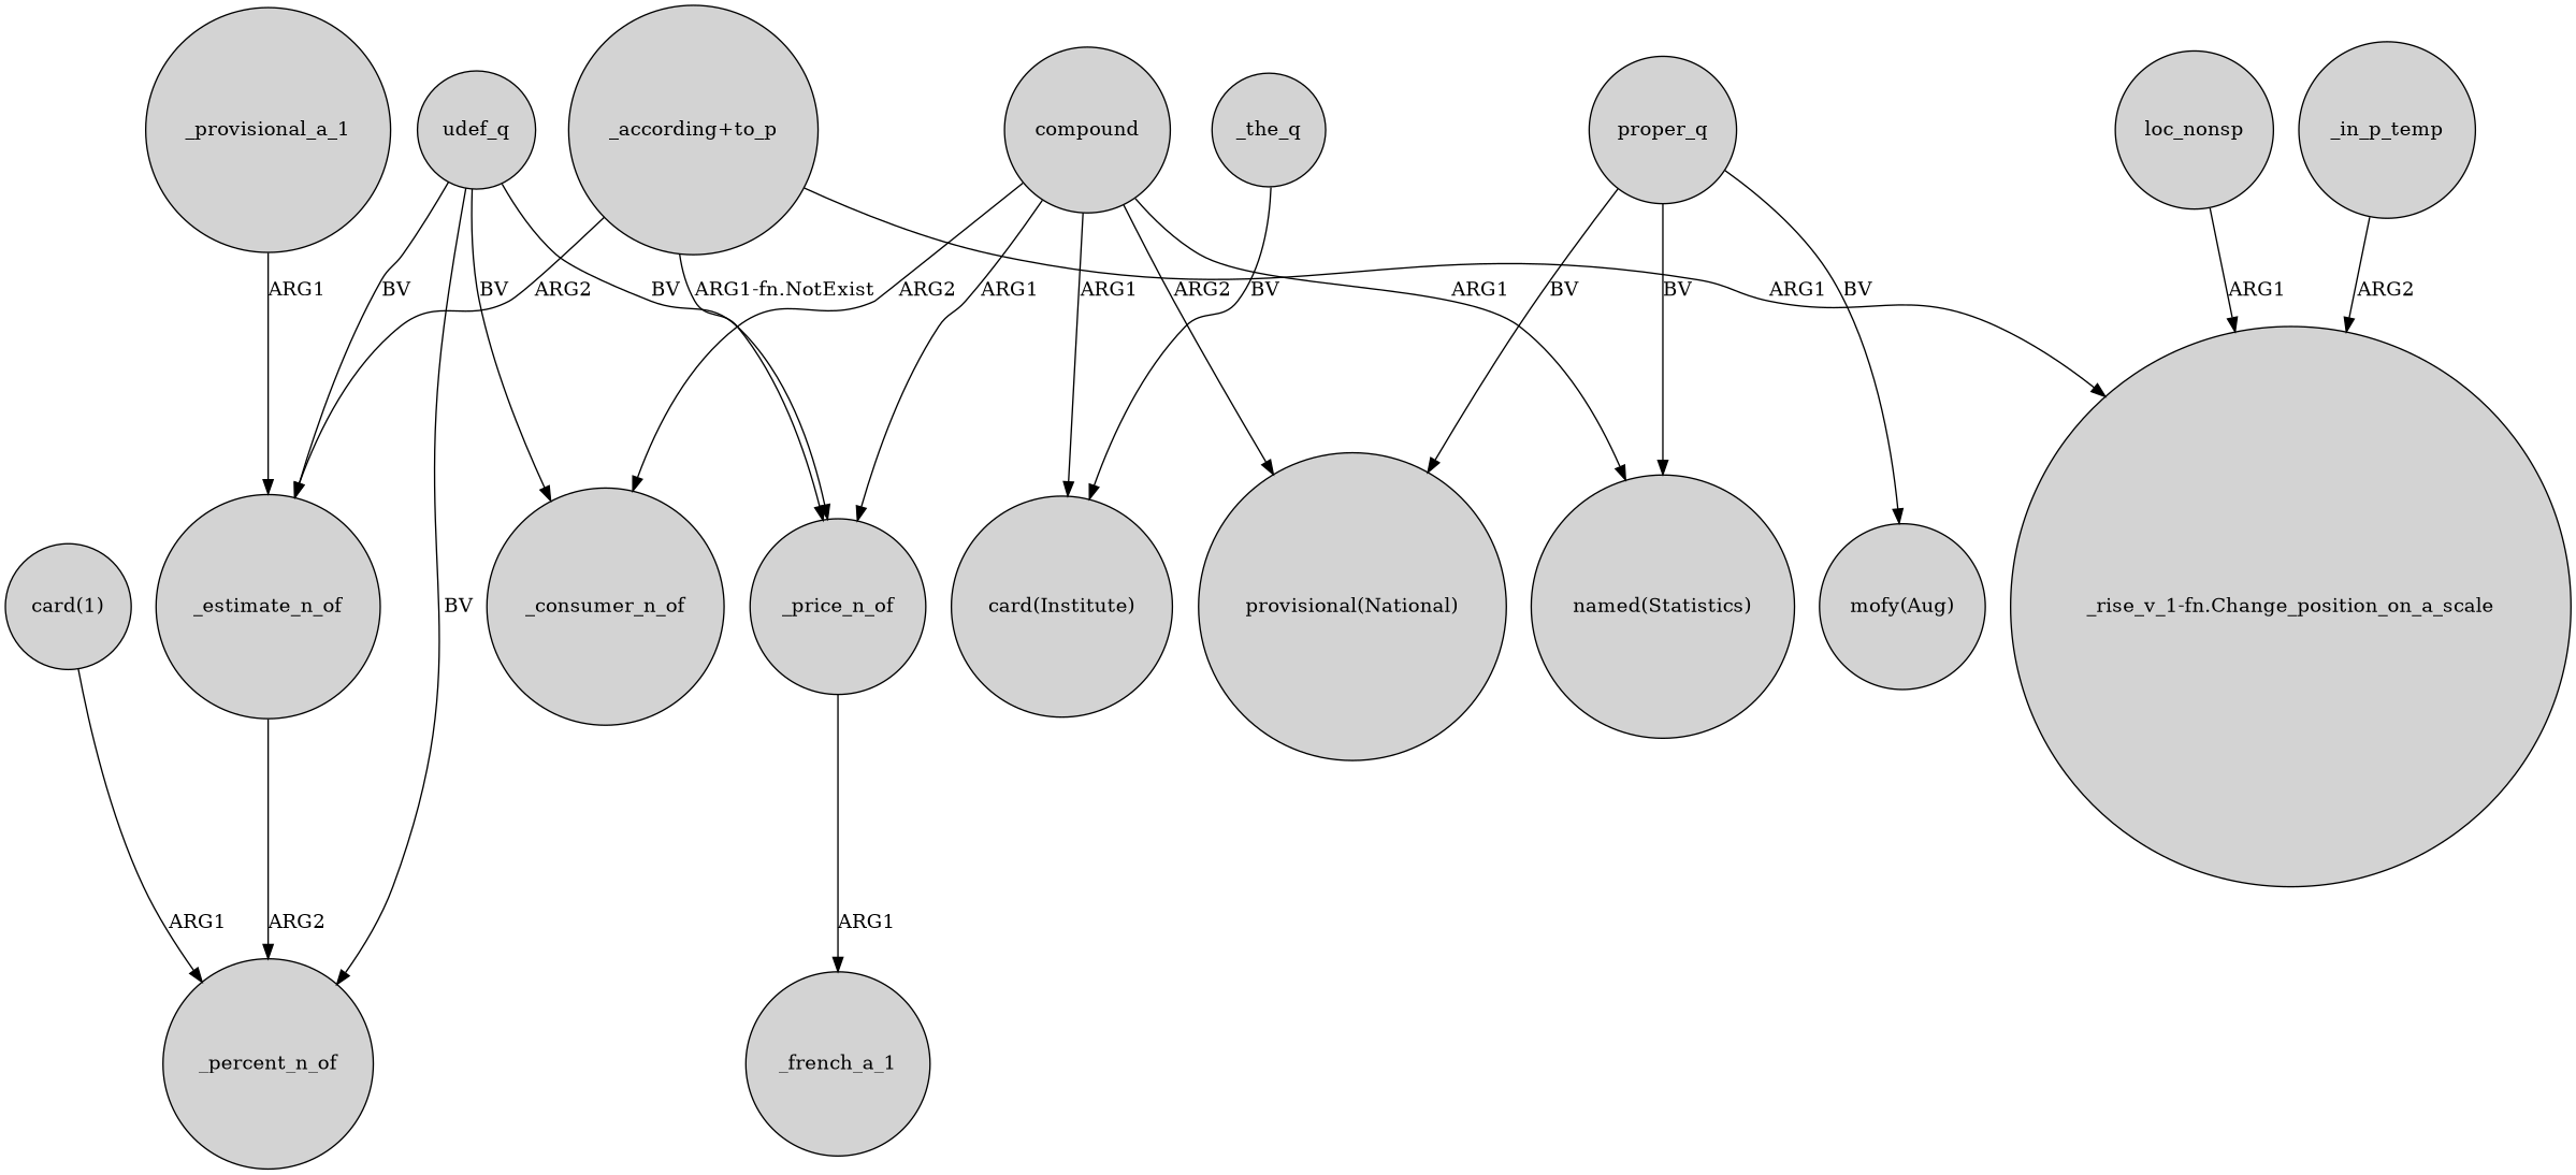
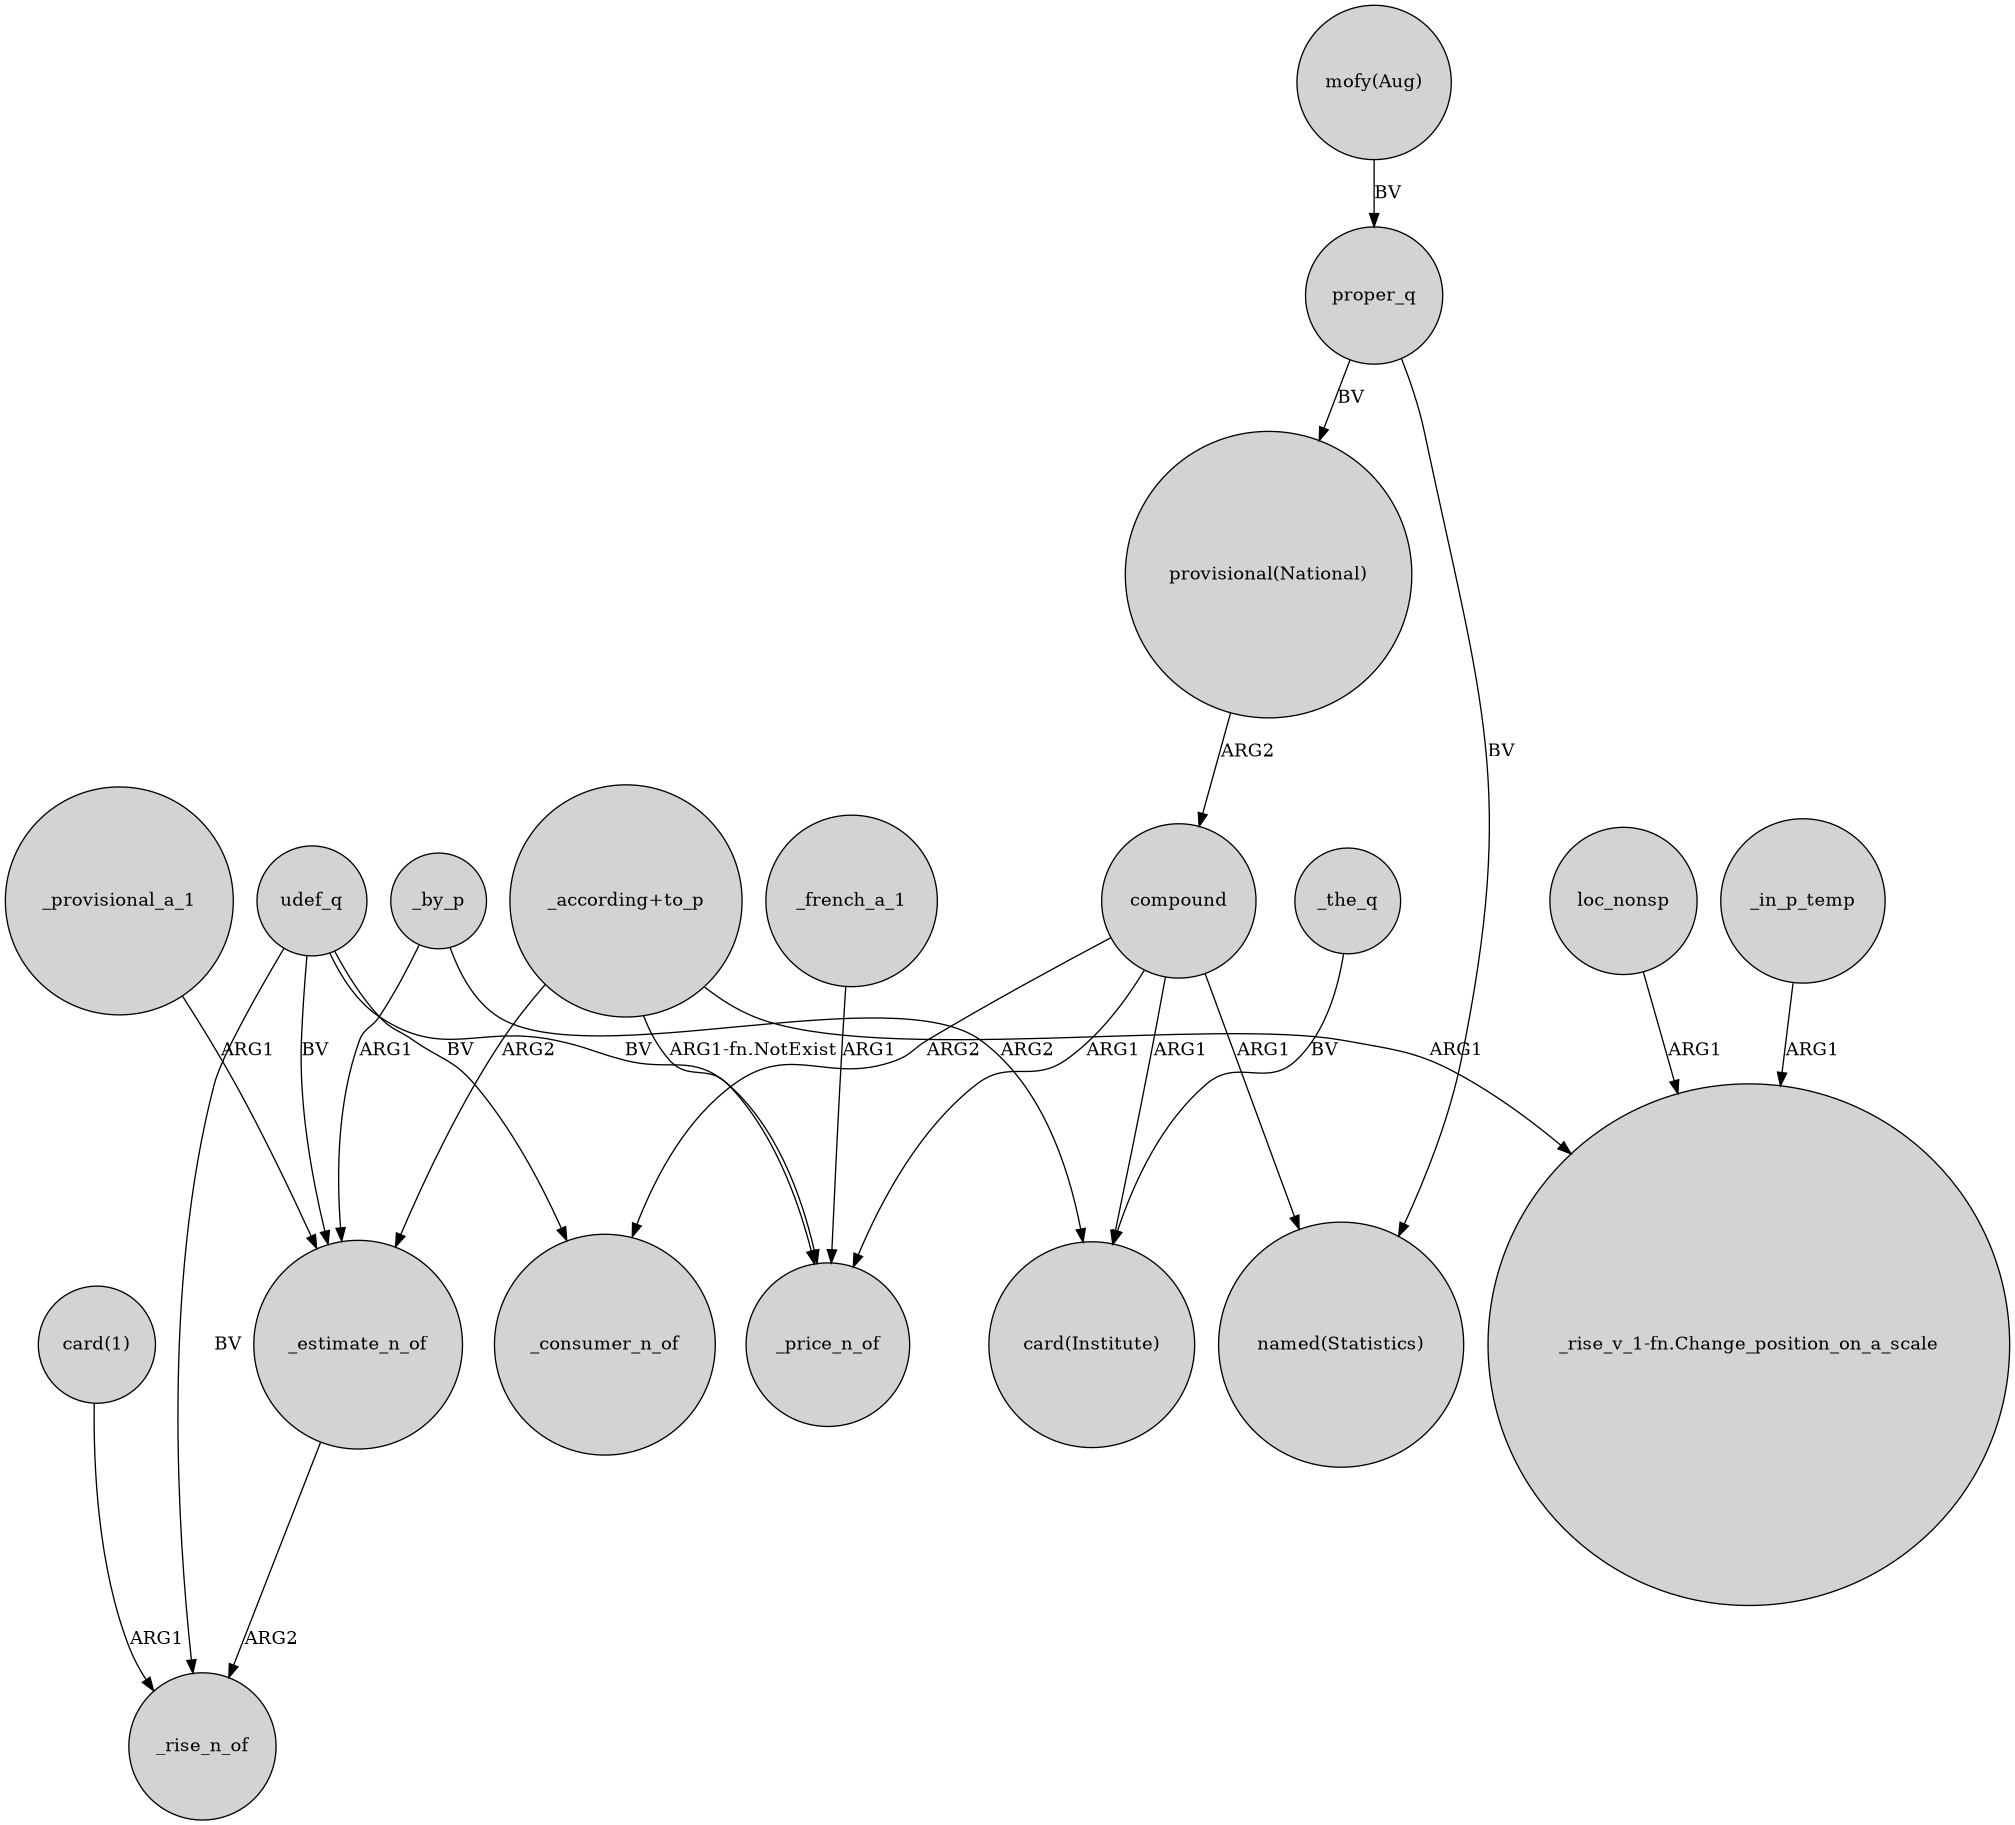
  digraph {
    node [shape=circle style=filled]
    "card(1)"
-   _percent_n_of
+   _percent_n_of [label=_rise_n_of]
    _provisional_a_1
    _estimate_n_of
    _french_a_1
    _price_n_of
    udef_q
    _consumer_n_of
    proper_q
    "named(Statistics)"
    n11 [label="provisional(National)"]
    "mofy(Aug)"
    compound
    n14 [label="card(Institute)"]
    _the_q
    "_according+to_p"
    "_rise_v_1-fn.Change_position_on_a_scale"
+   _by_p
    loc_nonsp
    _in_p_temp
    "card(1)" -> _percent_n_of [label=ARG1]
    _provisional_a_1 -> _estimate_n_of [label=ARG1]
    _estimate_n_of -> _percent_n_of [label=ARG2]
-   _price_n_of -> _french_a_1 [label=ARG1]
+   _french_a_1 -> _price_n_of [label=ARG1]
    udef_q -> _percent_n_of [label=BV]
    udef_q -> _estimate_n_of [label=BV]
    udef_q -> _price_n_of [label=BV]
    udef_q -> _consumer_n_of [label=BV]
    proper_q -> "named(Statistics)" [label=BV]
    proper_q -> n11 [label=BV]
-   proper_q -> "mofy(Aug)" [label=BV]
+   "mofy(Aug)" -> proper_q [label=BV]
    compound -> _price_n_of [label=ARG1]
    compound -> _consumer_n_of [label=ARG2]
    compound -> "named(Statistics)" [label=ARG1]
-   compound -> n11 [label=ARG2]
+   n11 -> compound [label=ARG2]
    compound -> n14 [label=ARG1]
    _the_q -> n14 [label=BV]
    "_according+to_p" -> _estimate_n_of [label=ARG2]
    "_according+to_p" -> _price_n_of [label="ARG1-fn.NotExist"]
    "_according+to_p" -> "_rise_v_1-fn.Change_position_on_a_scale" [label=ARG1]
+   _by_p -> _estimate_n_of [label=ARG1]
+   _by_p -> n14 [label=ARG2]
    loc_nonsp -> "_rise_v_1-fn.Change_position_on_a_scale" [label=ARG1]
-   _in_p_temp -> "_rise_v_1-fn.Change_position_on_a_scale" [label=ARG2]
+   _in_p_temp -> "_rise_v_1-fn.Change_position_on_a_scale" [label=ARG1]
  }
